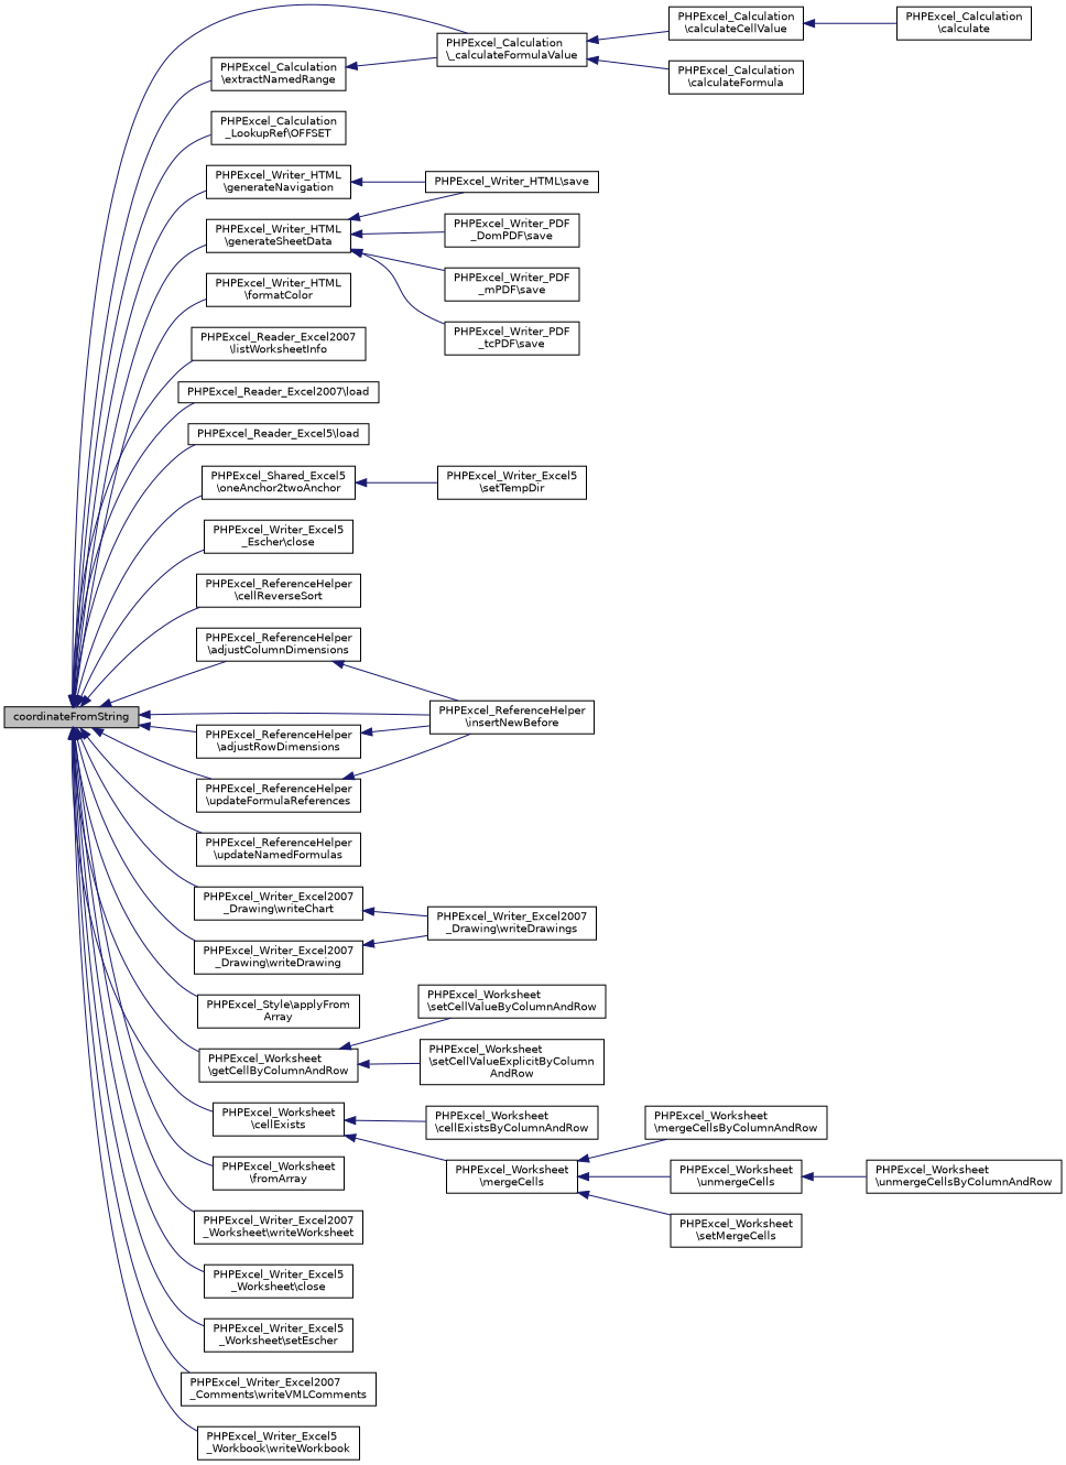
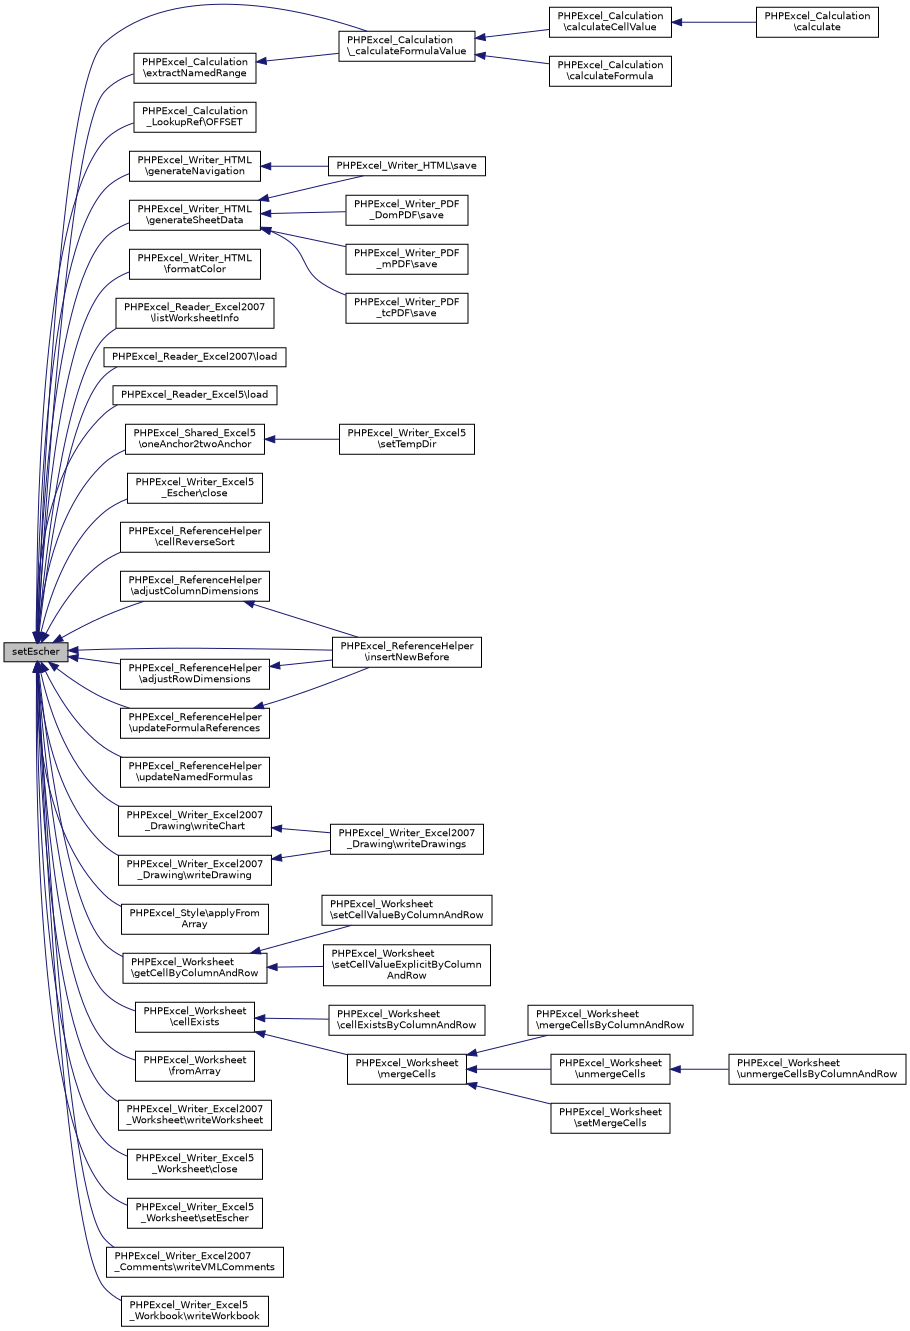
  digraph {
    rankdir=LR
    node [color=black fillcolor=white fontname=Helvetica fontsize=10 shape=record style=filled]
    edge [color=midnightblue dir=back fontname=Helvetica fontsize=10 labelfontname=Helvetica labelfontsize=10 style=solid]
-   n1 [fillcolor=grey75 fontcolor=black height=0.2 label=coordinateFromString width=0.4]
+   n1 [fillcolor=grey75 fontcolor=black height=0.2 label=setEscher width=0.4]
    n2 [height=0.2 label="PHPExcel_Calculation\l\\_calculateFormulaValue" width=0.4]
    n3 [height=0.2 label="PHPExcel_Calculation\l\\extractNamedRange" width=0.4]
    n4 [height=0.2 label="PHPExcel_Calculation\l_LookupRef\\OFFSET" width=0.4]
    n5 [height=0.2 label="PHPExcel_Writer_HTML\l\\generateSheetData" width=0.4]
    n6 [height=0.2 label="PHPExcel_Writer_HTML\l\\generateNavigation" width=0.4]
    n7 [height=0.2 label="PHPExcel_Writer_HTML\l\\formatColor" width=0.4]
    n8 [height=0.2 label="PHPExcel_Reader_Excel2007\l\\listWorksheetInfo" width=0.4]
    n9 [height=0.2 label="PHPExcel_Reader_Excel2007\\load" width=0.4]
    n10 [height=0.2 label="PHPExcel_Reader_Excel5\\load" width=0.4]
    n11 [height=0.2 label="PHPExcel_Shared_Excel5\l\\oneAnchor2twoAnchor" width=0.4]
    n12 [height=0.2 label="PHPExcel_Writer_Excel5\l_Escher\\close" width=0.4]
    n13 [height=0.2 label="PHPExcel_ReferenceHelper\l\\cellReverseSort" width=0.4]
    n14 [height=0.2 label="PHPExcel_ReferenceHelper\l\\adjustColumnDimensions" width=0.4]
    n15 [height=0.2 label="PHPExcel_ReferenceHelper\l\\insertNewBefore" width=0.4]
    n16 [height=0.2 label="PHPExcel_ReferenceHelper\l\\adjustRowDimensions" width=0.4]
    n17 [height=0.2 label="PHPExcel_ReferenceHelper\l\\updateFormulaReferences" width=0.4]
    n18 [height=0.2 label="PHPExcel_ReferenceHelper\l\\updateNamedFormulas" width=0.4]
    n19 [height=0.2 label="PHPExcel_Writer_Excel2007\l_Drawing\\writeChart" width=0.4]
    n20 [height=0.2 label="PHPExcel_Writer_Excel2007\l_Drawing\\writeDrawing" width=0.4]
    n21 [height=0.2 label="PHPExcel_Style\\applyFrom\lArray" width=0.4]
    n22 [height=0.2 label="PHPExcel_Worksheet\l\\getCellByColumnAndRow" width=0.4]
    n23 [height=0.2 label="PHPExcel_Worksheet\l\\cellExists" width=0.4]
    n24 [height=0.2 label="PHPExcel_Worksheet\l\\fromArray" width=0.4]
    n25 [height=0.2 label="PHPExcel_Writer_Excel2007\l_Worksheet\\writeWorksheet" width=0.4]
    n26 [height=0.2 label="PHPExcel_Writer_Excel5\l_Worksheet\\close" width=0.4]
    n27 [height=0.2 label="PHPExcel_Writer_Excel5\l_Worksheet\\setEscher" width=0.4]
    n28 [height=0.2 label="PHPExcel_Writer_Excel2007\l_Comments\\writeVMLComments" width=0.4]
    n29 [height=0.2 label="PHPExcel_Writer_Excel5\l_Workbook\\writeWorkbook" width=0.4]
    n30 [height=0.2 label="PHPExcel_Calculation\l\\calculateCellValue" width=0.4]
    n31 [height=0.2 label="PHPExcel_Calculation\l\\calculateFormula" width=0.4]
    n32 [height=0.2 label="PHPExcel_Calculation\l\\calculate" width=0.4]
    n33 [height=0.2 label="PHPExcel_Writer_HTML\\save" width=0.4]
    n34 [height=0.2 label="PHPExcel_Writer_PDF\l_DomPDF\\save" width=0.4]
    n35 [height=0.2 label="PHPExcel_Writer_PDF\l_mPDF\\save" width=0.4]
    n36 [height=0.2 label="PHPExcel_Writer_PDF\l_tcPDF\\save" width=0.4]
    n37 [height=0.2 label="PHPExcel_Writer_Excel5\l\\setTempDir" width=0.4]
    n38 [height=0.2 label="PHPExcel_Writer_Excel2007\l_Drawing\\writeDrawings" width=0.4]
    n39 [height=0.2 label="PHPExcel_Worksheet\l\\setCellValueByColumnAndRow" width=0.4]
    n40 [height=0.2 label="PHPExcel_Worksheet\l\\setCellValueExplicitByColumn\lAndRow" width=0.4]
    n41 [height=0.2 label="PHPExcel_Worksheet\l\\cellExistsByColumnAndRow" width=0.4]
    n42 [height=0.2 label="PHPExcel_Worksheet\l\\mergeCells" width=0.4]
    n43 [height=0.2 label="PHPExcel_Worksheet\l\\mergeCellsByColumnAndRow" width=0.4]
    n44 [height=0.2 label="PHPExcel_Worksheet\l\\unmergeCells" width=0.4]
    n45 [height=0.2 label="PHPExcel_Worksheet\l\\setMergeCells" width=0.4]
    n46 [height=0.2 label="PHPExcel_Worksheet\l\\unmergeCellsByColumnAndRow" width=0.4]
    n1 -> n2
    n1 -> n3
    n1 -> n4
    n1 -> n5
    n1 -> n6
    n1 -> n7
    n1 -> n8
    n1 -> n9
    n1 -> n10
    n1 -> n11
    n1 -> n12
    n1 -> n13
    n1 -> n14
    n1 -> n15
    n1 -> n16
    n1 -> n17
    n1 -> n18
    n1 -> n19
    n1 -> n20
    n1 -> n21
    n1 -> n22
    n1 -> n23
    n1 -> n24
    n1 -> n25
    n1 -> n26
    n1 -> n27
    n1 -> n28
    n1 -> n29
    n2 -> n30
    n2 -> n31
    n3 -> n2
    n5 -> n33
    n5 -> n34
    n5 -> n35
    n5 -> n36
    n6 -> n33
    n11 -> n37
    n14 -> n15
    n16 -> n15
    n17 -> n15
    n19 -> n38
    n20 -> n38
    n22 -> n39
    n22 -> n40
    n23 -> n41
    n23 -> n42
    n30 -> n32
    n42 -> n43
    n42 -> n44
    n42 -> n45
    n44 -> n46
  }
